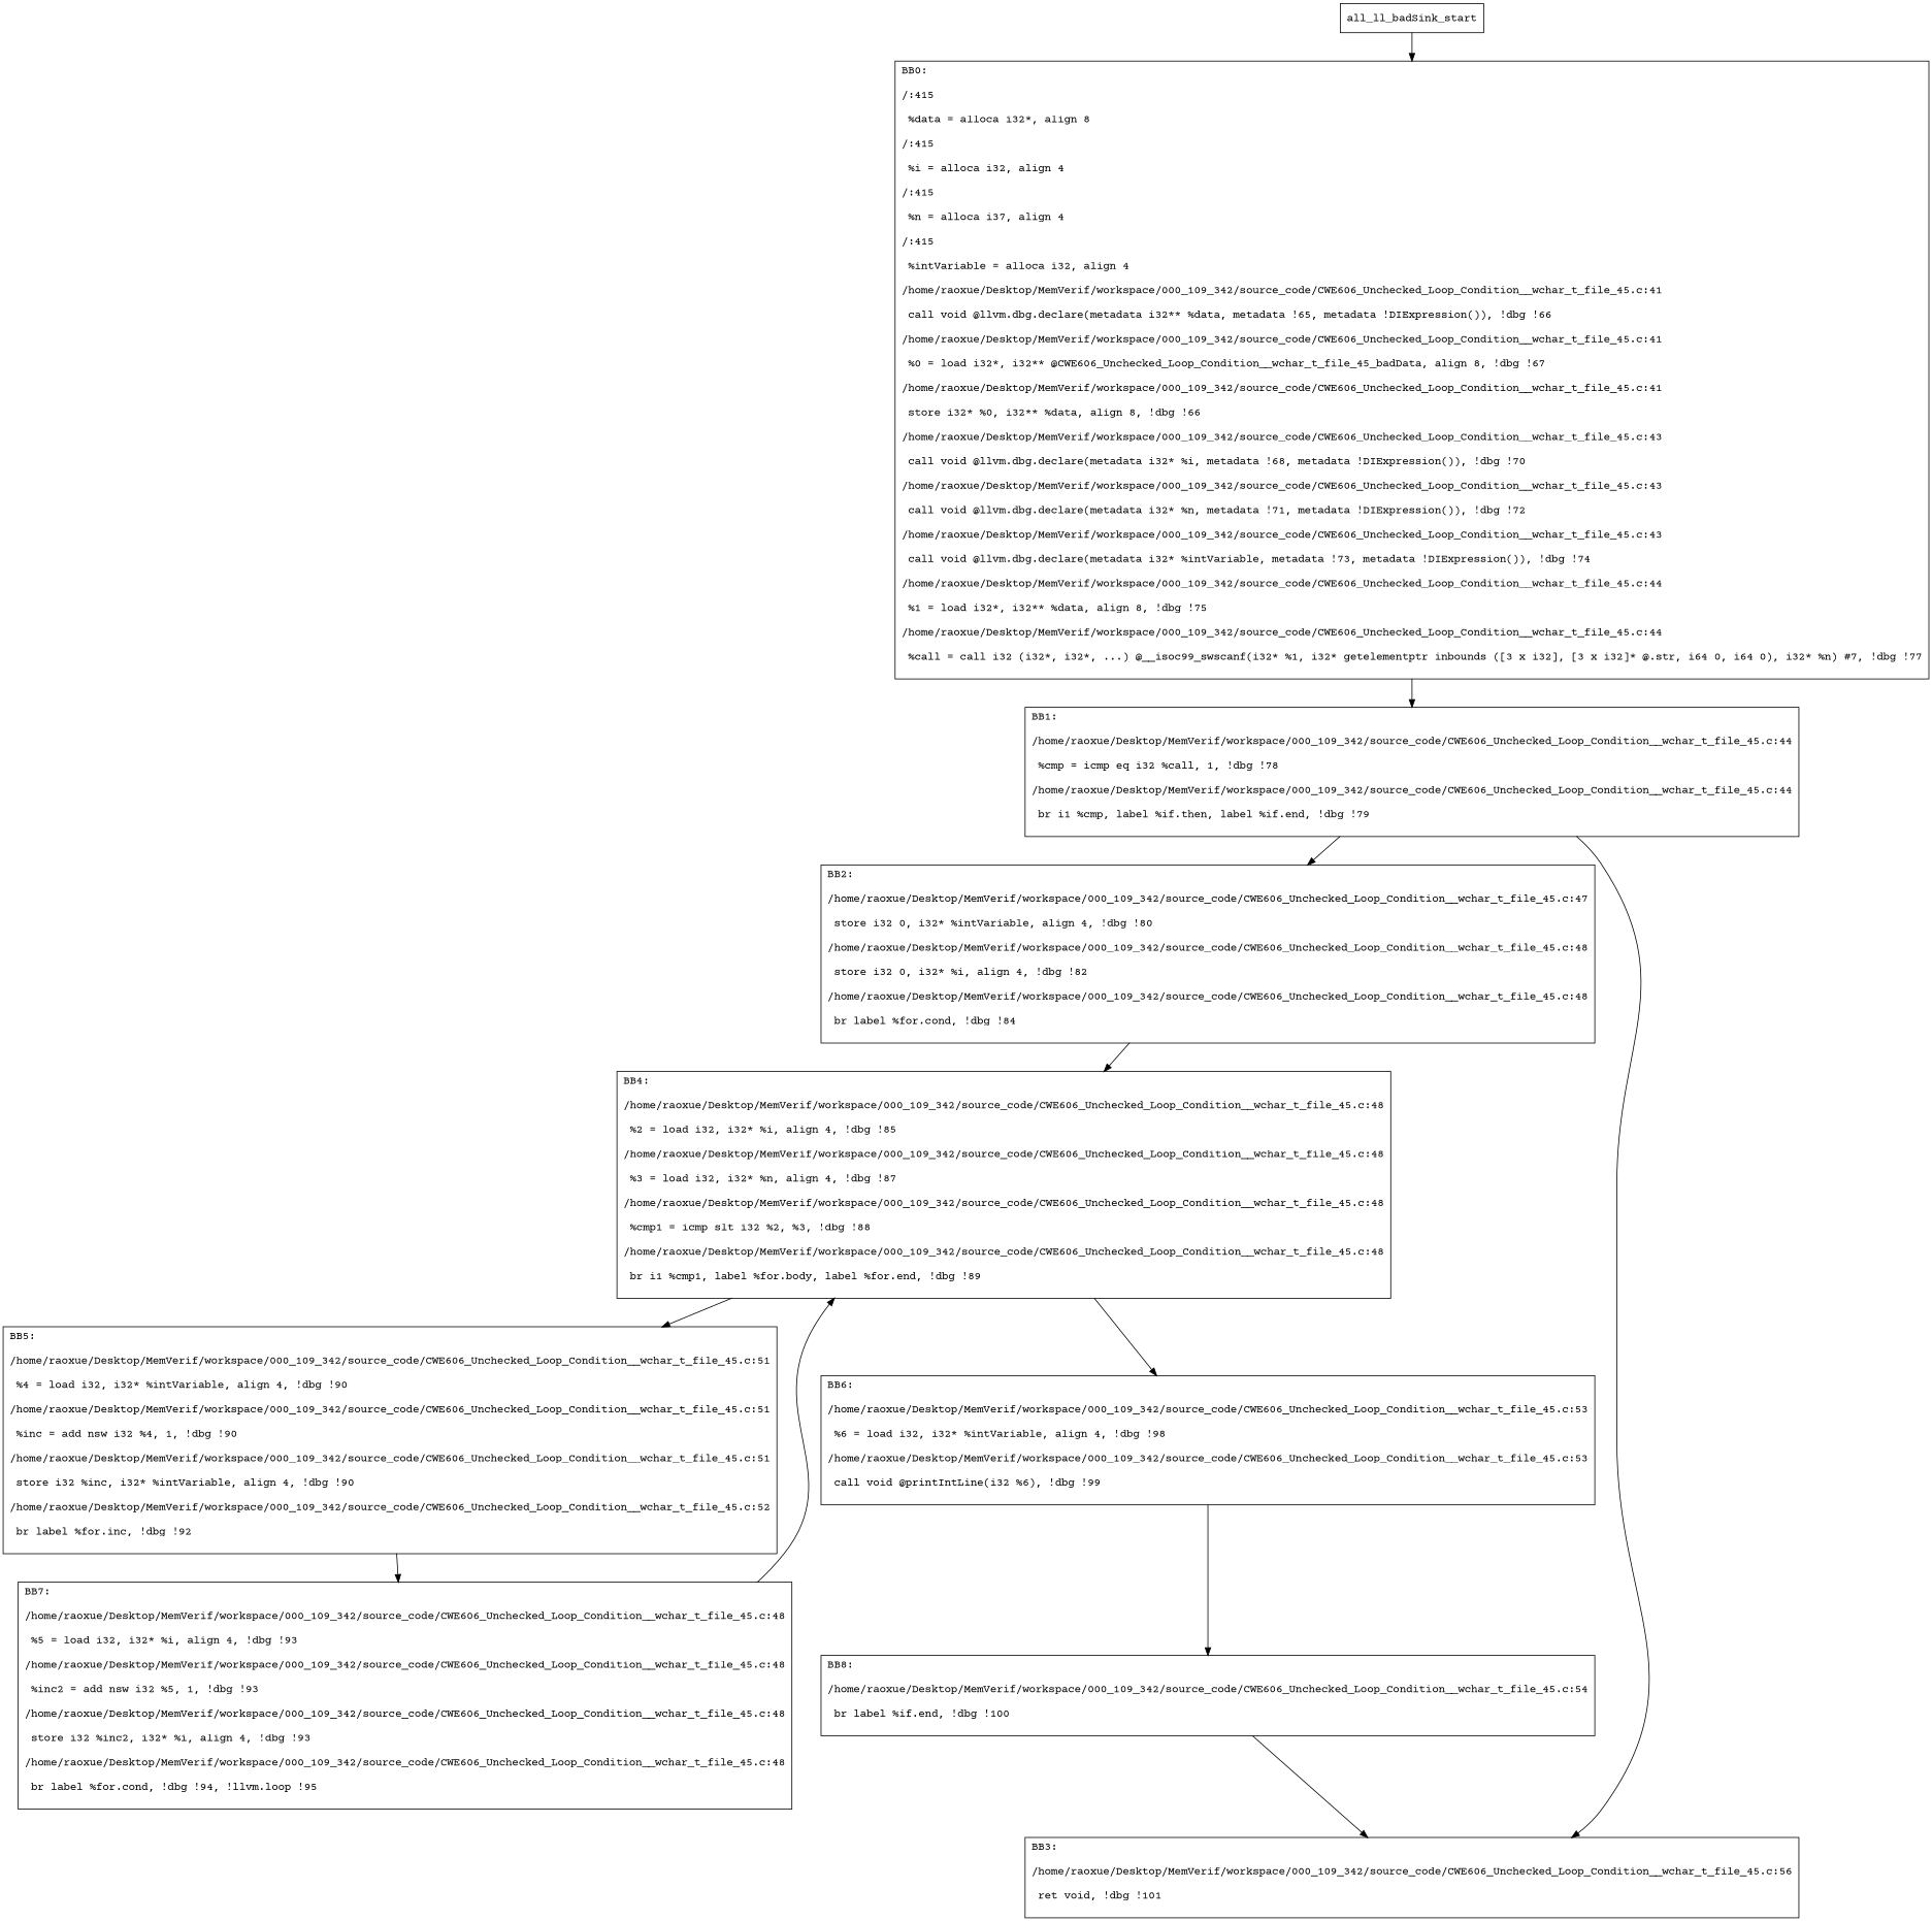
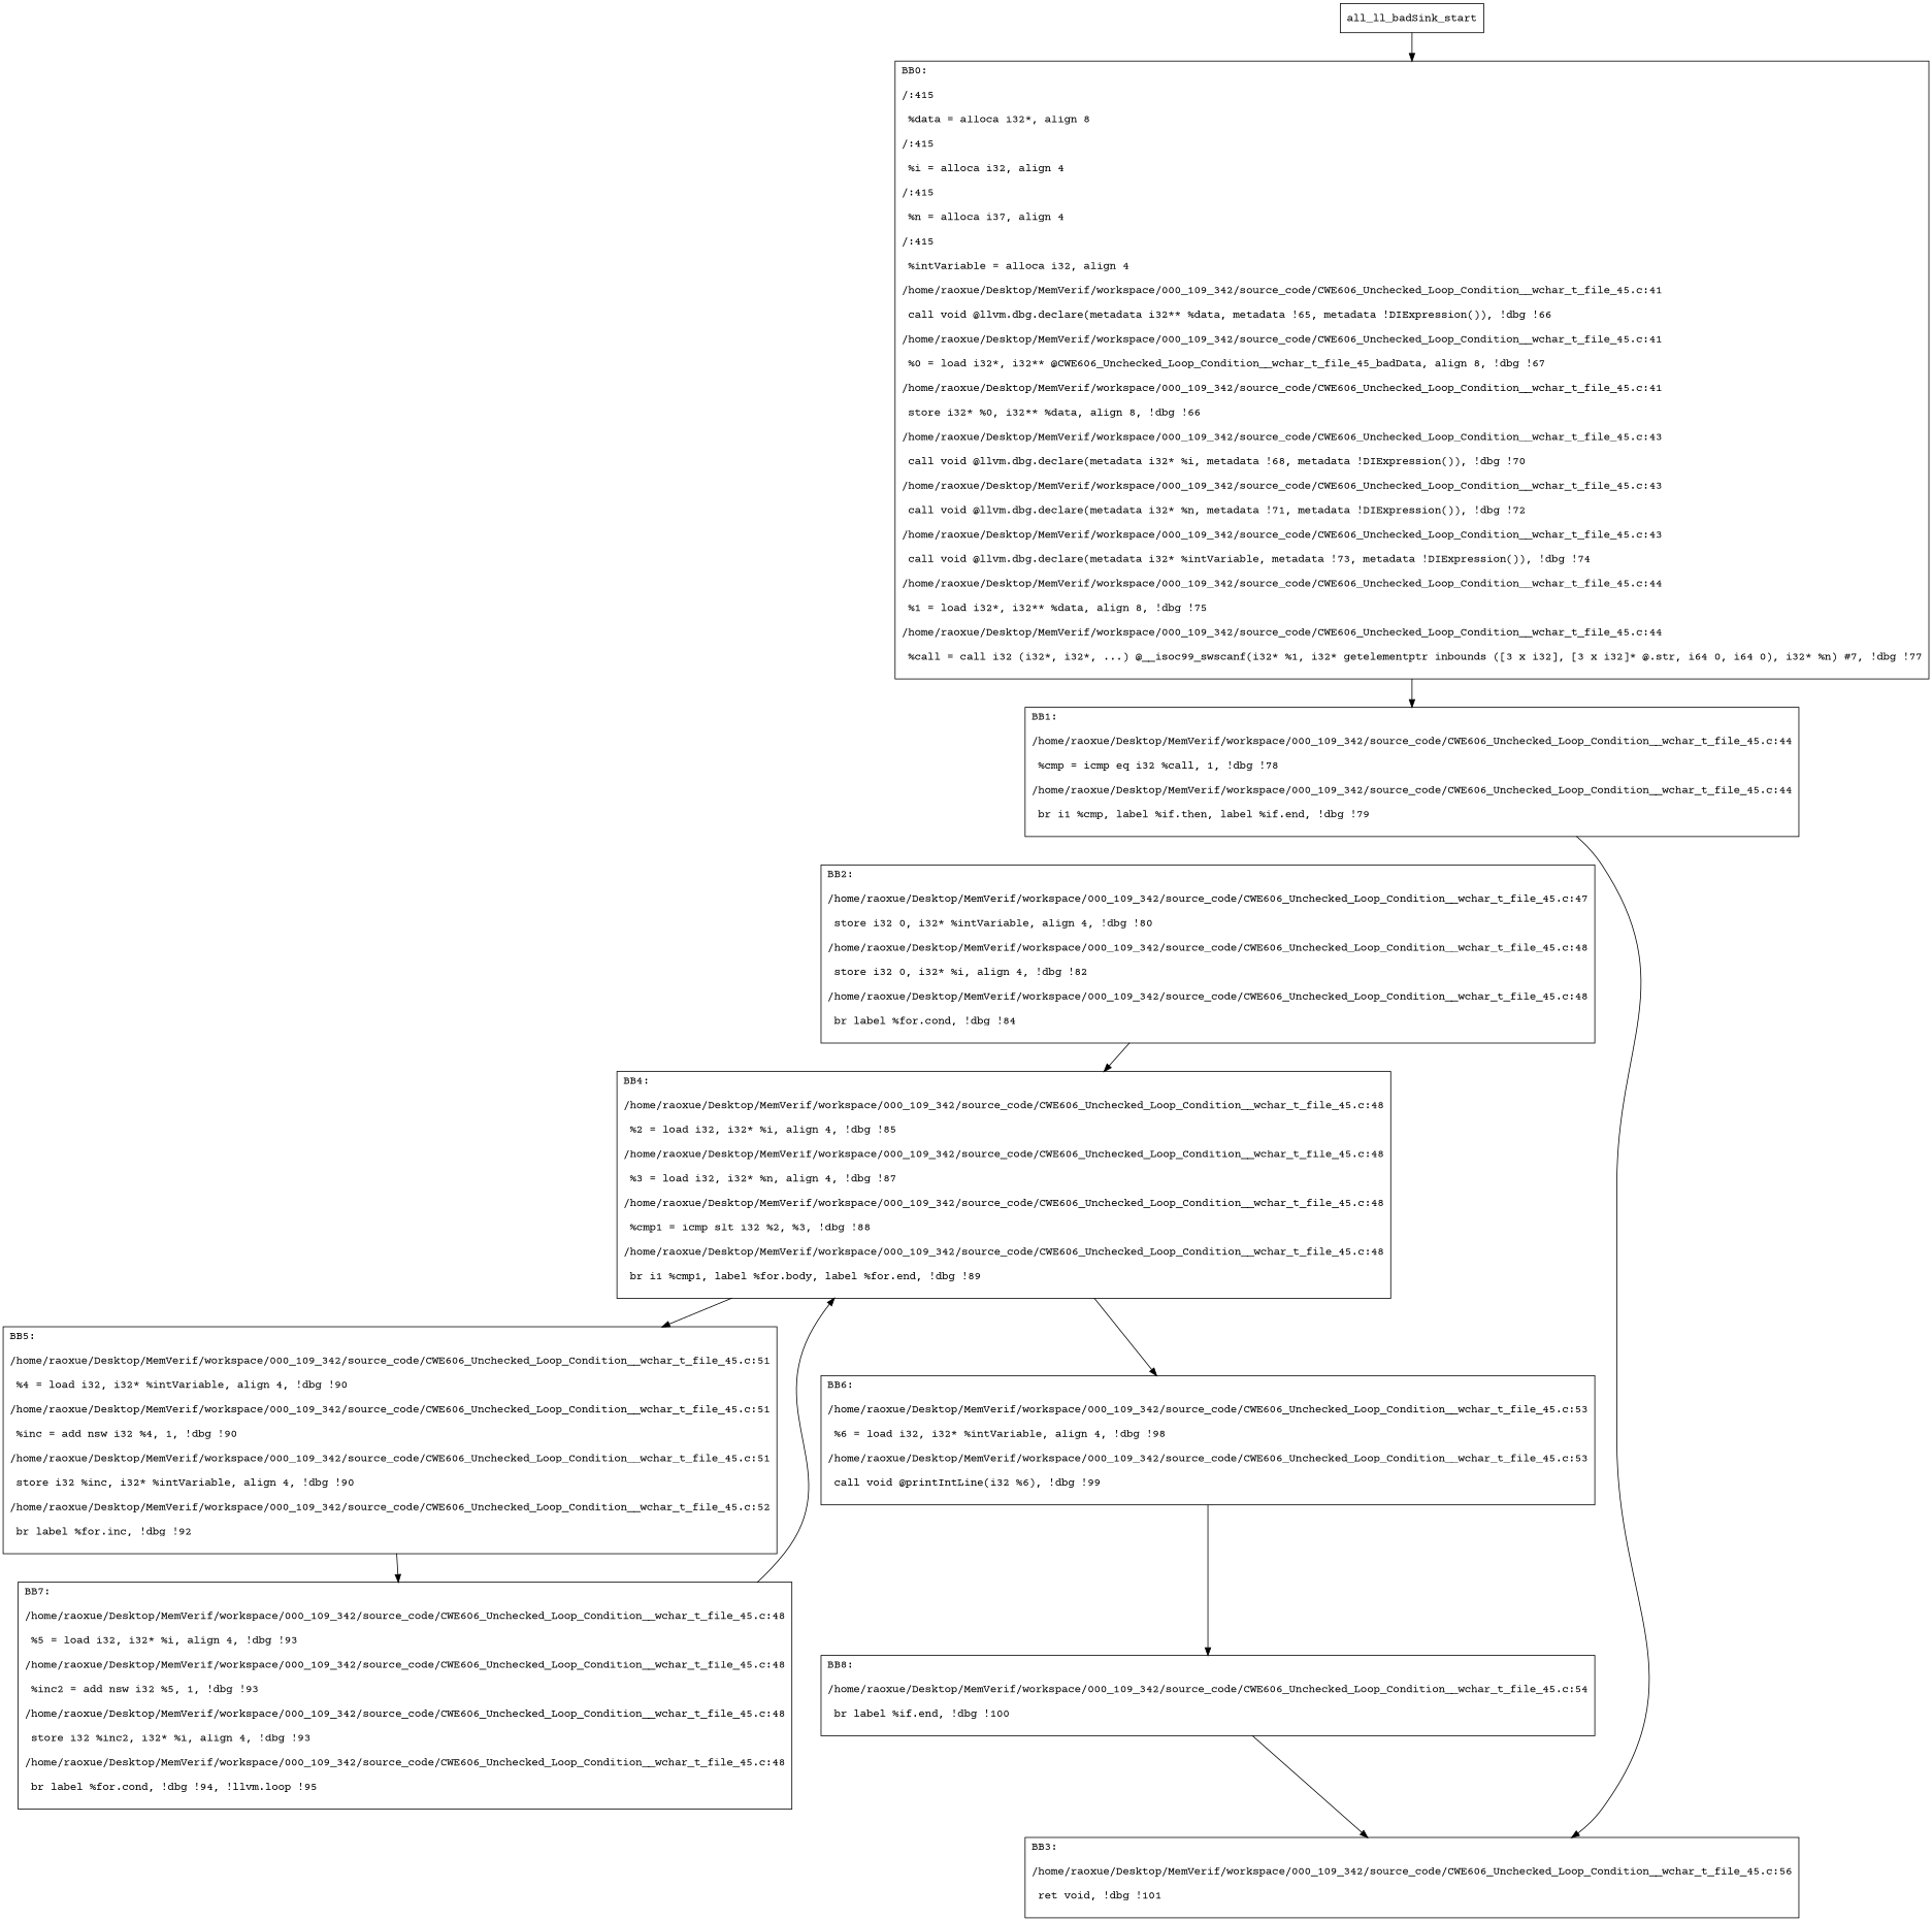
  digraph {
    fontname="Courier Prime"
    node [fontname="Courier Prime" shape=record]
    edge [fontname="Courier Prime"]
    n1 [label="{all_ll_badSink_start}"]
    n2 [label="{BB0:\l\l/:415\l\n  %data = alloca i32*, align 8\l\n/:415\l\n  %i = alloca i32, align 4\l\n/:415\l\n  %n = alloca i37, align 4\l\n/:415\l\n  %intVariable = alloca i32, align 4\l\n/home/raoxue/Desktop/MemVerif/workspace/000_109_342/source_code/CWE606_Unchecked_Loop_Condition__wchar_t_file_45.c:41\l\n  call void @llvm.dbg.declare(metadata i32** %data, metadata !65, metadata !DIExpression()), !dbg !66\l\n/home/raoxue/Desktop/MemVerif/workspace/000_109_342/source_code/CWE606_Unchecked_Loop_Condition__wchar_t_file_45.c:41\l\n  %0 = load i32*, i32** @CWE606_Unchecked_Loop_Condition__wchar_t_file_45_badData, align 8, !dbg !67\l\n/home/raoxue/Desktop/MemVerif/workspace/000_109_342/source_code/CWE606_Unchecked_Loop_Condition__wchar_t_file_45.c:41\l\n  store i32* %0, i32** %data, align 8, !dbg !66\l\n/home/raoxue/Desktop/MemVerif/workspace/000_109_342/source_code/CWE606_Unchecked_Loop_Condition__wchar_t_file_45.c:43\l\n  call void @llvm.dbg.declare(metadata i32* %i, metadata !68, metadata !DIExpression()), !dbg !70\l\n/home/raoxue/Desktop/MemVerif/workspace/000_109_342/source_code/CWE606_Unchecked_Loop_Condition__wchar_t_file_45.c:43\l\n  call void @llvm.dbg.declare(metadata i32* %n, metadata !71, metadata !DIExpression()), !dbg !72\l\n/home/raoxue/Desktop/MemVerif/workspace/000_109_342/source_code/CWE606_Unchecked_Loop_Condition__wchar_t_file_45.c:43\l\n  call void @llvm.dbg.declare(metadata i32* %intVariable, metadata !73, metadata !DIExpression()), !dbg !74\l\n/home/raoxue/Desktop/MemVerif/workspace/000_109_342/source_code/CWE606_Unchecked_Loop_Condition__wchar_t_file_45.c:44\l\n  %1 = load i32*, i32** %data, align 8, !dbg !75\l\n/home/raoxue/Desktop/MemVerif/workspace/000_109_342/source_code/CWE606_Unchecked_Loop_Condition__wchar_t_file_45.c:44\l\n  %call = call i32 (i32*, i32*, ...) @__isoc99_swscanf(i32* %1, i32* getelementptr inbounds ([3 x i32], [3 x i32]* @.str, i64 0, i64 0), i32* %n) #7, !dbg !77\l\n}"]
    n3 [label="{BB1:\l\l/home/raoxue/Desktop/MemVerif/workspace/000_109_342/source_code/CWE606_Unchecked_Loop_Condition__wchar_t_file_45.c:44\l\n  %cmp = icmp eq i32 %call, 1, !dbg !78\l\n/home/raoxue/Desktop/MemVerif/workspace/000_109_342/source_code/CWE606_Unchecked_Loop_Condition__wchar_t_file_45.c:44\l\n  br i1 %cmp, label %if.then, label %if.end, !dbg !79\l\n}"]
    n4 [label="{BB2:\l\l/home/raoxue/Desktop/MemVerif/workspace/000_109_342/source_code/CWE606_Unchecked_Loop_Condition__wchar_t_file_45.c:47\l\n  store i32 0, i32* %intVariable, align 4, !dbg !80\l\n/home/raoxue/Desktop/MemVerif/workspace/000_109_342/source_code/CWE606_Unchecked_Loop_Condition__wchar_t_file_45.c:48\l\n  store i32 0, i32* %i, align 4, !dbg !82\l\n/home/raoxue/Desktop/MemVerif/workspace/000_109_342/source_code/CWE606_Unchecked_Loop_Condition__wchar_t_file_45.c:48\l\n  br label %for.cond, !dbg !84\l\n}"]
    n5 [label="{BB3:\l\l/home/raoxue/Desktop/MemVerif/workspace/000_109_342/source_code/CWE606_Unchecked_Loop_Condition__wchar_t_file_45.c:56\l\n  ret void, !dbg !101\l\n}"]
    n6 [label="{BB4:\l\l/home/raoxue/Desktop/MemVerif/workspace/000_109_342/source_code/CWE606_Unchecked_Loop_Condition__wchar_t_file_45.c:48\l\n  %2 = load i32, i32* %i, align 4, !dbg !85\l\n/home/raoxue/Desktop/MemVerif/workspace/000_109_342/source_code/CWE606_Unchecked_Loop_Condition__wchar_t_file_45.c:48\l\n  %3 = load i32, i32* %n, align 4, !dbg !87\l\n/home/raoxue/Desktop/MemVerif/workspace/000_109_342/source_code/CWE606_Unchecked_Loop_Condition__wchar_t_file_45.c:48\l\n  %cmp1 = icmp slt i32 %2, %3, !dbg !88\l\n/home/raoxue/Desktop/MemVerif/workspace/000_109_342/source_code/CWE606_Unchecked_Loop_Condition__wchar_t_file_45.c:48\l\n  br i1 %cmp1, label %for.body, label %for.end, !dbg !89\l\n}"]
    n7 [label="{BB5:\l\l/home/raoxue/Desktop/MemVerif/workspace/000_109_342/source_code/CWE606_Unchecked_Loop_Condition__wchar_t_file_45.c:51\l\n  %4 = load i32, i32* %intVariable, align 4, !dbg !90\l\n/home/raoxue/Desktop/MemVerif/workspace/000_109_342/source_code/CWE606_Unchecked_Loop_Condition__wchar_t_file_45.c:51\l\n  %inc = add nsw i32 %4, 1, !dbg !90\l\n/home/raoxue/Desktop/MemVerif/workspace/000_109_342/source_code/CWE606_Unchecked_Loop_Condition__wchar_t_file_45.c:51\l\n  store i32 %inc, i32* %intVariable, align 4, !dbg !90\l\n/home/raoxue/Desktop/MemVerif/workspace/000_109_342/source_code/CWE606_Unchecked_Loop_Condition__wchar_t_file_45.c:52\l\n  br label %for.inc, !dbg !92\l\n}"]
    n8 [label="{BB6:\l\l/home/raoxue/Desktop/MemVerif/workspace/000_109_342/source_code/CWE606_Unchecked_Loop_Condition__wchar_t_file_45.c:53\l\n  %6 = load i32, i32* %intVariable, align 4, !dbg !98\l\n/home/raoxue/Desktop/MemVerif/workspace/000_109_342/source_code/CWE606_Unchecked_Loop_Condition__wchar_t_file_45.c:53\l\n  call void @printIntLine(i32 %6), !dbg !99\l\n}"]
    n9 [label="{BB7:\l\l/home/raoxue/Desktop/MemVerif/workspace/000_109_342/source_code/CWE606_Unchecked_Loop_Condition__wchar_t_file_45.c:48\l\n  %5 = load i32, i32* %i, align 4, !dbg !93\l\n/home/raoxue/Desktop/MemVerif/workspace/000_109_342/source_code/CWE606_Unchecked_Loop_Condition__wchar_t_file_45.c:48\l\n  %inc2 = add nsw i32 %5, 1, !dbg !93\l\n/home/raoxue/Desktop/MemVerif/workspace/000_109_342/source_code/CWE606_Unchecked_Loop_Condition__wchar_t_file_45.c:48\l\n  store i32 %inc2, i32* %i, align 4, !dbg !93\l\n/home/raoxue/Desktop/MemVerif/workspace/000_109_342/source_code/CWE606_Unchecked_Loop_Condition__wchar_t_file_45.c:48\l\n  br label %for.cond, !dbg !94, !llvm.loop !95\l\n}"]
    n10 [label="{BB8:\l\l/home/raoxue/Desktop/MemVerif/workspace/000_109_342/source_code/CWE606_Unchecked_Loop_Condition__wchar_t_file_45.c:54\l\n  br label %if.end, !dbg !100\l\n}"]
    n1 -> n2
    n2 -> n3
-   n3 -> n4
    n3 -> n5
    n4 -> n6
    n6 -> n7
    n6 -> n8
    n7 -> n9
    n8 -> n10
    n9 -> n6
    n10 -> n5
  }
